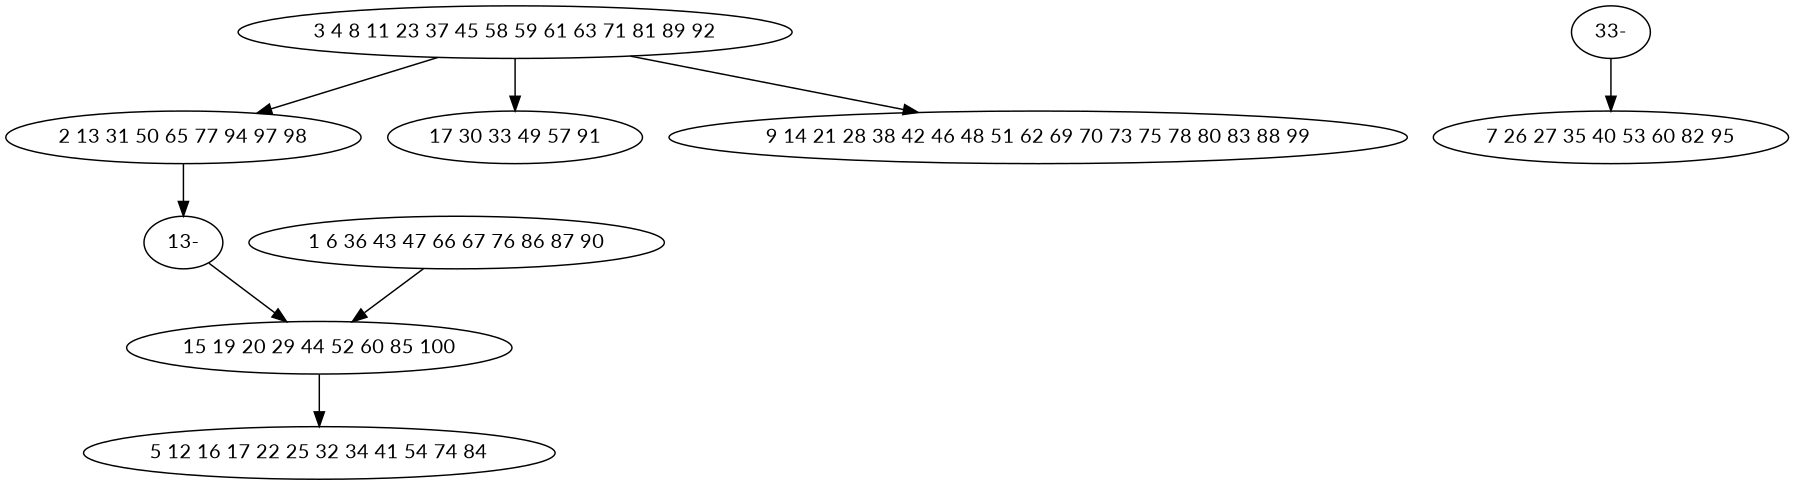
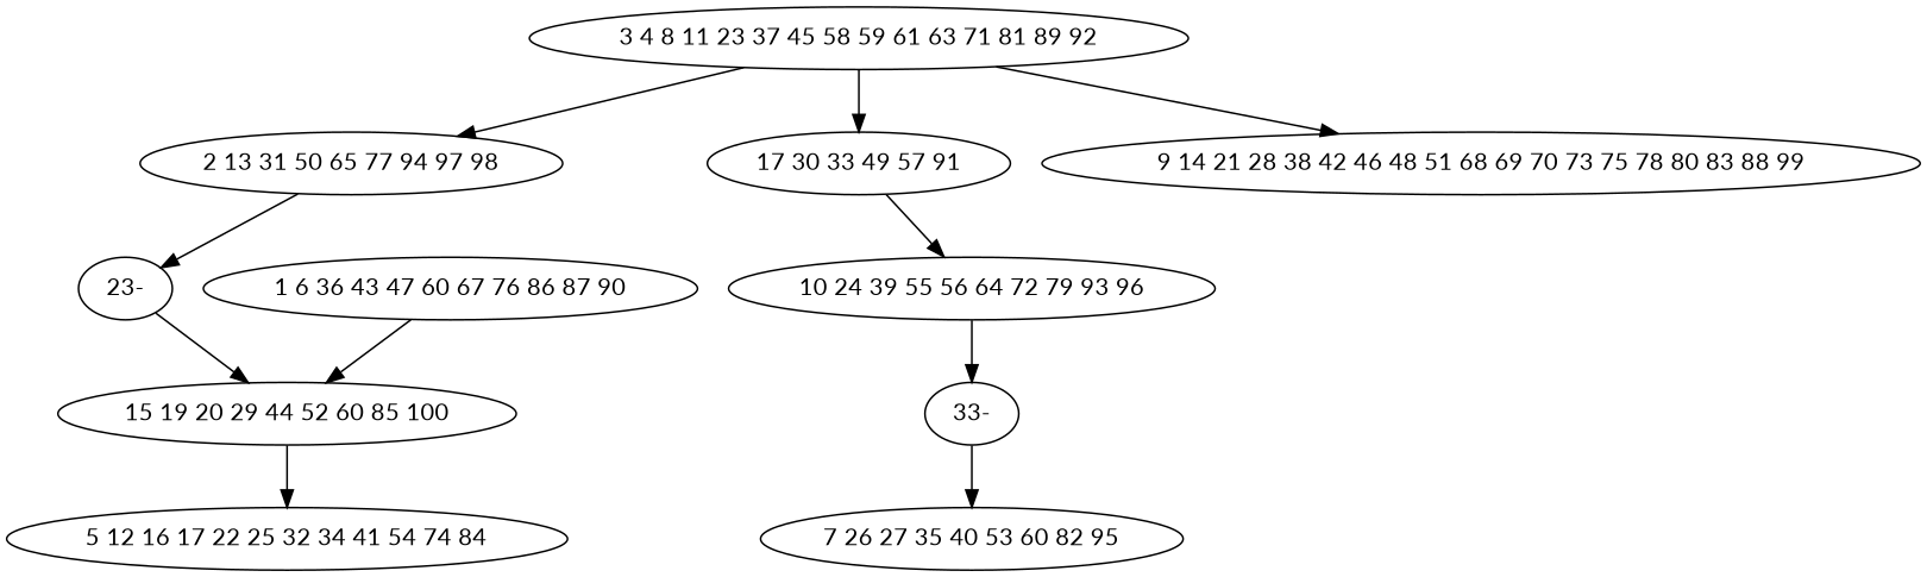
  digraph {
    fontname=Lato
    node [fontname=Lato]
    edge [fontname=Lato]
    n1 [label="3 4 8 11 23 37 45 58 59 61 63 71 81 89 92"]
    n2 [label="2 13 31 50 65 77 94 97 98"]
    n3 [label="17 30 33 49 57 91"]
-   n4 [label="9 14 21 28 38 42 46 48 51 62 69 70 73 75 78 80 83 88 99"]
-   n5 [label="13-"]
+   n4 [label="9 14 21 28 38 42 46 48 51 68 69 70 73 75 78 80 83 88 99"]
+   n5 [label="23-"]
+   n6 [label="10 24 39 55 56 64 72 79 93 96"]
    n7 [label="15 19 20 29 44 52 60 85 100"]
    n8 [label="33-"]
-   n9 [label="1 6 36 43 47 66 67 76 86 87 90"]
+   n9 [label="1 6 36 43 47 60 67 76 86 87 90"]
    n10 [label="7 26 27 35 40 53 60 82 95"]
    n11 [label="5 12 16 17 22 25 32 34 41 54 74 84"]
    n1 -> n2
    n1 -> n3
    n1 -> n4
    n2 -> n5
+   n3 -> n6
    n5 -> n7
+   n6 -> n8
    n7 -> n11
    n8 -> n10
    n9 -> n7
  }
